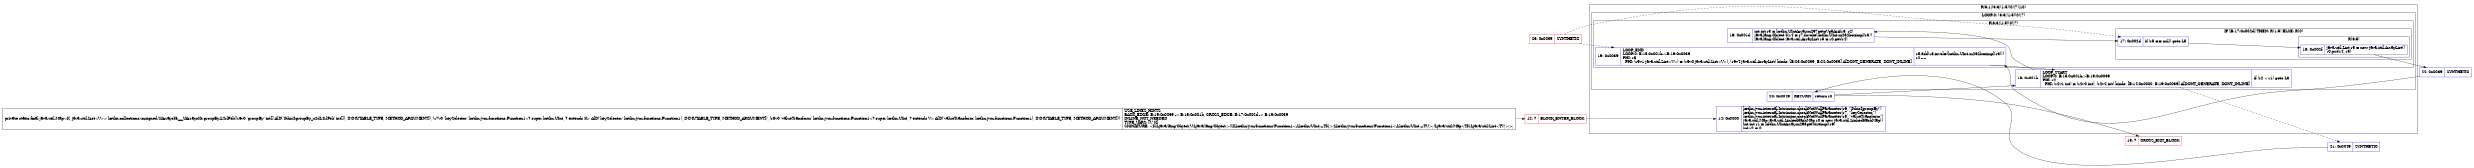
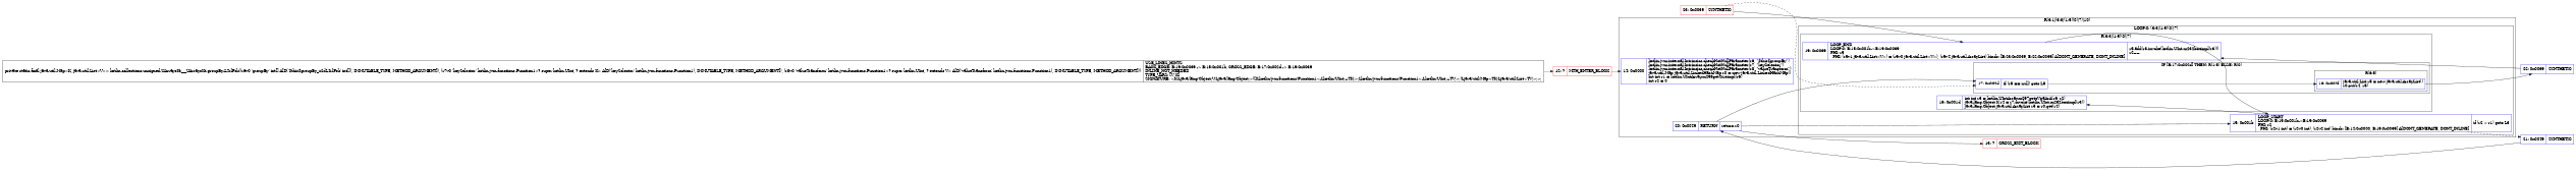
  digraph {
    rankdir=LR
    node [color=blue shape=record]
    n1 [label="{18\:\ 0x002f|java.util.List r5 = new java.util.ArrayList()\lr0.put(r4, r5)\l}"]
    n2 [label="{17\:\ 0x002d|if (r5 == null) goto L5\l}"]
    n3 [label="{16\:\ 0x001d|int int r3 = kotlin.UIntArray.m297getpVg5ArA(r6, r2)\ljava.lang.Object K r4 = r7.invoke(kotlin.UInt.m232boximpl(r3))\ljava.lang.Object java.util.ArrayList r5 = r0.get(r4)\l}"]
    n4 [label="{19\:\ 0x0039|LOOP_END\lLOOP:0: B:15:0x001b\-\>B:19:0x0039\lPHI: r5 \l  PHI: (r5v1 java.util.List\<V\>) = (r5v0 java.util.List\<V\>), (r5v4 java.util.ArrayList) binds: [B:23:0x0039, B:22:0x0039] A[DONT_GENERATE, DONT_INLINE]\l|r5.add(r8.invoke(kotlin.UInt.m232boximpl(r3)))\lr2++\l}"]
    n5 [label="{15\:\ 0x001b|LOOP_START\lLOOP:0: B:15:0x001b\-\>B:19:0x0039\lPHI: r2 \l  PHI: (r2v1 int) = (r2v0 int), (r2v2 int) binds: [B:14:0x0000, B:19:0x0039] A[DONT_GENERATE, DONT_INLINE]\l|if (r2 \< r1) goto L3\l}"]
    n6 [label="{14\:\ 0x0000|kotlin.jvm.internal.Intrinsics.checkNotNullParameter(r6, \"$this$groupBy\")\lkotlin.jvm.internal.Intrinsics.checkNotNullParameter(r7, \"keySelector\")\lkotlin.jvm.internal.Intrinsics.checkNotNullParameter(r8, \"valueTransform\")\ljava.util.Map java.util.LinkedHashMap r0 = new java.util.LinkedHashMap()\lint int r1 = kotlin.UIntArray.m298getSizeimpl(r6)\lint r2 = 0\l}"]
    n7 [label="{20\:\ 0x0049|RETURN\l|return r0\l}"]
    n8 [label="{22\:\ 0x0039|SYNTHETIC\l}"]
    n9 [label="{21\:\ 0x0049|SYNTHETIC\l}"]
    n10 [color=red label="{13\:\ ?|CROSS_EXIT_BLOCK\l}"]
    n11 [color=red label="{23\:\ 0x0039|SYNTHETIC\l}"]
-   n12 [color=red label="{12\:\ ?|BLOCK_ENTER_BLOCK\l}"]
+   n12 [color=red label="{12\:\ ?|MTH_ENTER_BLOCK\l}"]
    n13 [label="{private static final java.util.Map\<K, java.util.List\<V\>\> kotlin.collections.unsigned.UArraysKt___UArraysKt.groupBy\-L4rlFek((r6v0 'groupBy' int[] A[D('$this$groupBy_u2dL4rlFek' int[]), IMMUTABLE_TYPE, METHOD_ARGUMENT]), (r7v0 'keySelector' kotlin.jvm.functions.Function1\<? super kotlin.UInt, ? extends K\> A[D('keySelector' kotlin.jvm.functions.Function1), IMMUTABLE_TYPE, METHOD_ARGUMENT]), (r8v0 'valueTransform' kotlin.jvm.functions.Function1\<? super kotlin.UInt, ? extends V\> A[D('valueTransform' kotlin.jvm.functions.Function1), IMMUTABLE_TYPE, METHOD_ARGUMENT]))  | USE_LINES_HINTS\lBACK_EDGE: B:19:0x0039 \-\> B:15:0x001b, CROSS_EDGE: B:17:0x002d \-\> B:19:0x0039\lINLINE_NOT_NEEDED\lTYPE_VARS: [V, K]\lSIGNATURE: \<K:Ljava\/lang\/Object;V:Ljava\/lang\/Object;\>([ILkotlin\/jvm\/functions\/Function1\<\-Lkotlin\/UInt;+TK;\>;Lkotlin\/jvm\/functions\/Function1\<\-Lkotlin\/UInt;+TV;\>;)Ljava\/util\/Map\<TK;Ljava\/util\/List\<TV;\>;\>;\l}" color=""]
    subgraph cluster_1 {
      label="R(3:1|(3:3|(1:5)(0)|7)|10)"
      n6
      n7
      subgraph cluster_2 {
        label="LOOP:0: (3:3|(1:5)(0)|7)"
        n5
        subgraph cluster_3 {
          label="R(3:3|(1:5)(0)|7)"
          n3
          n4
          subgraph cluster_4 {
            label="IF [B:17:0x002d] THEN: R(1:5) ELSE: R(0)"
            n2
            subgraph cluster_5 {
              label="R(6:5)"
              n1
            }
            subgraph cluster_6 {
              label="R(0)"
            }
          }
        }
      }
    }
    n1 -> n8
    n2 -> n1
-   n3 -> n2
+   n7 -> n2
    n4 -> n5
    n5 -> n3
    n5 -> n9 [style=dashed]
    n7 -> n5
    n7 -> n10
    n8 -> n4
    n9 -> n7
    n11 -> n2 [style=dashed]
-   n11 -> n4 [style=dashed]
+   n11 -> n4
    n12 -> n6
    n13 -> n12
  }
